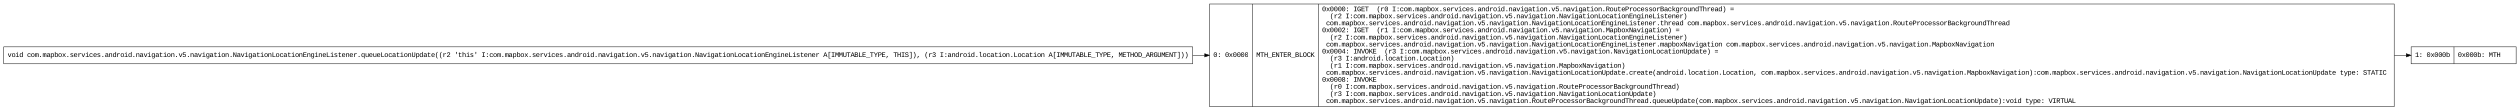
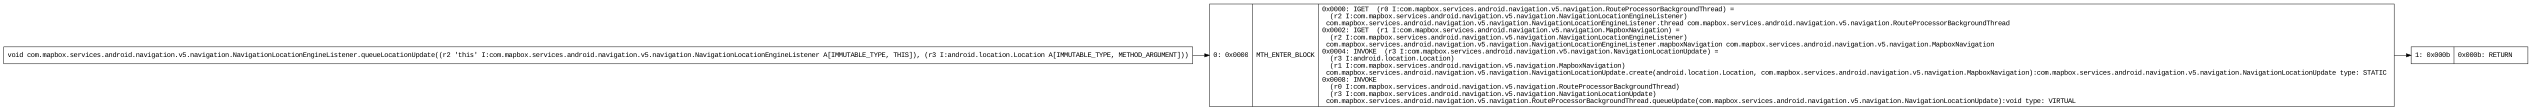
  digraph {
    rankdir=LR
    fontname="Liberation Mono"
    node [shape=record fontname="Liberation Mono"]
    edge [fontname="Liberation Mono"]
    n1 [label="{0\:\ 0x0000|MTH_ENTER_BLOCK\l|0x0000: IGET  (r0 I:com.mapbox.services.android.navigation.v5.navigation.RouteProcessorBackgroundThread) = \l  (r2 I:com.mapbox.services.android.navigation.v5.navigation.NavigationLocationEngineListener)\l com.mapbox.services.android.navigation.v5.navigation.NavigationLocationEngineListener.thread com.mapbox.services.android.navigation.v5.navigation.RouteProcessorBackgroundThread \l0x0002: IGET  (r1 I:com.mapbox.services.android.navigation.v5.navigation.MapboxNavigation) = \l  (r2 I:com.mapbox.services.android.navigation.v5.navigation.NavigationLocationEngineListener)\l com.mapbox.services.android.navigation.v5.navigation.NavigationLocationEngineListener.mapboxNavigation com.mapbox.services.android.navigation.v5.navigation.MapboxNavigation \l0x0004: INVOKE  (r3 I:com.mapbox.services.android.navigation.v5.navigation.NavigationLocationUpdate) = \l  (r3 I:android.location.Location)\l  (r1 I:com.mapbox.services.android.navigation.v5.navigation.MapboxNavigation)\l com.mapbox.services.android.navigation.v5.navigation.NavigationLocationUpdate.create(android.location.Location, com.mapbox.services.android.navigation.v5.navigation.MapboxNavigation):com.mapbox.services.android.navigation.v5.navigation.NavigationLocationUpdate type: STATIC \l0x0008: INVOKE  \l  (r0 I:com.mapbox.services.android.navigation.v5.navigation.RouteProcessorBackgroundThread)\l  (r3 I:com.mapbox.services.android.navigation.v5.navigation.NavigationLocationUpdate)\l com.mapbox.services.android.navigation.v5.navigation.RouteProcessorBackgroundThread.queueUpdate(com.mapbox.services.android.navigation.v5.navigation.NavigationLocationUpdate):void type: VIRTUAL \l}"]
-   n2 [label="{1\:\ 0x000b|0x000b: MTH   \l}"]
+   n2 [label="{1\:\ 0x000b|0x000b: RETURN   \l}"]
    n3 [label="{void com.mapbox.services.android.navigation.v5.navigation.NavigationLocationEngineListener.queueLocationUpdate((r2 'this' I:com.mapbox.services.android.navigation.v5.navigation.NavigationLocationEngineListener A[IMMUTABLE_TYPE, THIS]), (r3 I:android.location.Location A[IMMUTABLE_TYPE, METHOD_ARGUMENT])) }"]
    n1 -> n2
    n3 -> n1
  }
